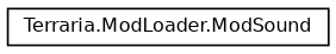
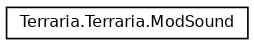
  digraph {
    rankdir=LR
-   n1 [color=black fillcolor=white fontname=Helvetica fontsize=10 height=0.2 label="Terraria.ModLoader.ModSound" shape=record style=filled width=0.4]
+   n1 [color=black fillcolor=white fontname=Helvetica fontsize=10 height=0.2 label="Terraria.Terraria.ModSound" shape=record style=filled width=0.4]
  }
